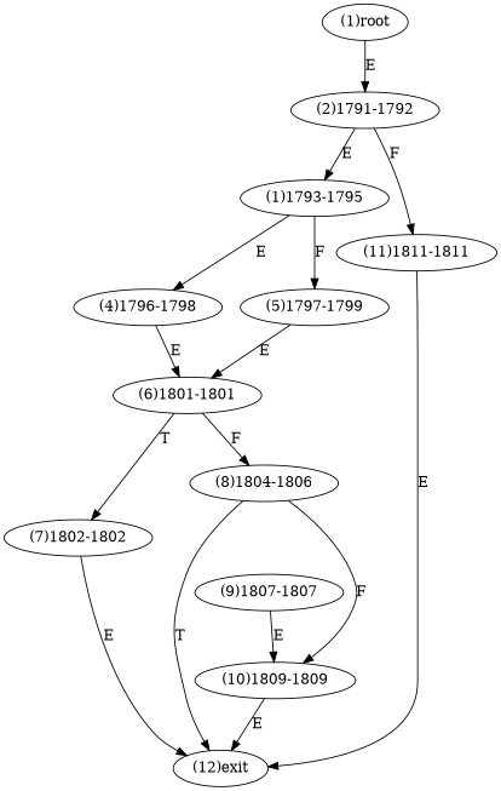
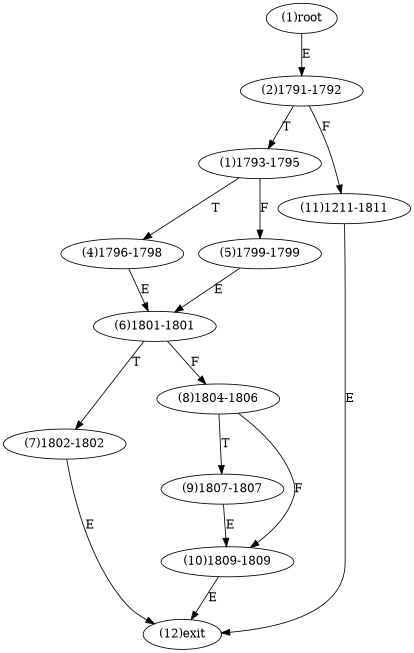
  digraph {
    n1 [label="(1)root"]
    n2 [label="(2)1791-1792"]
    n3 [label="(1)1793-1795"]
-   n4 [label="(11)1811-1811"]
+   n4 [label="(11)1211-1811"]
    n5 [label="(4)1796-1798"]
-   n6 [label="(5)1797-1799"]
+   n6 [label="(5)1799-1799"]
    n7 [label="(12)exit"]
    n8 [label="(6)1801-1801"]
    n9 [label="(7)1802-1802"]
    n10 [label="(8)1804-1806"]
    n11 [label="(9)1807-1807"]
    n12 [label="(10)1809-1809"]
    n1 -> n2 [label=E]
-   n2 -> n3 [label=E]
+   n2 -> n3 [label=T]
    n2 -> n4 [label=F]
-   n3 -> n5 [label=E]
+   n3 -> n5 [label=T]
    n3 -> n6 [label=F]
    n4 -> n7 [label=E]
    n5 -> n8 [label=E]
    n6 -> n8 [label=E]
    n8 -> n9 [label=T]
    n8 -> n10 [label=F]
    n9 -> n7 [label=E]
-   n10 -> n7 [label=T]
+   n10 -> n11 [label=T]
    n10 -> n12 [label=F]
    n11 -> n12 [label=E]
    n12 -> n7 [label=E]
  }
